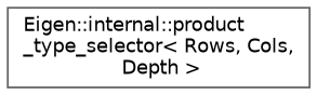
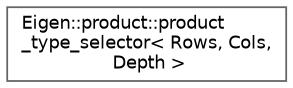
  digraph {
    rankdir=LR
-   n1 [color=grey40 fillcolor=white fontname=Helvetica fontsize=10 height=0.2 label="Eigen::internal::product\l_type_selector\< Rows, Cols,\l Depth \>" shape=box style=filled width=0.4]
+   n1 [color=grey40 fillcolor=white fontname=Helvetica fontsize=10 height=0.2 label="Eigen::product::product\l_type_selector\< Rows, Cols,\l Depth \>" shape=box style=filled width=0.4]
  }
